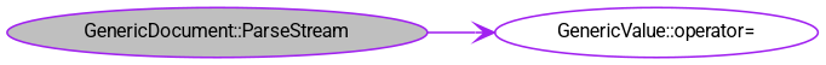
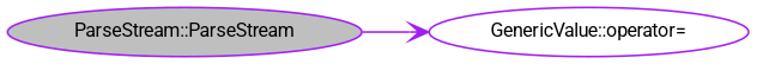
  digraph {
    rankdir=LR
    fontname=Roboto
    node [color=purple fontname=Roboto fontsize=10 shape=ellipse style=filled]
-   n1 [fillcolor=grey75 fontcolor=black height=0.2 label="GenericDocument::ParseStream" width=0.4]
+   n1 [fillcolor=grey75 fontcolor=black height=0.2 label="ParseStream::ParseStream" width=0.4]
    n2 [fillcolor=white height=0.2 label="GenericValue::operator=" width=0.4]
    n1 -> n2 [color=purple fontname=Roboto fontsize=10 labelfontname=Helvetica labelfontsize=10 style=solid arrowhead=vee]
  }
